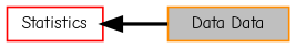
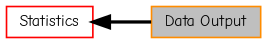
  digraph {
    rankdir=LR
    fontname="Comic Neue"
    node [fontname="Comic Neue" fontsize=10 shape=box style=filled]
-   n1 [color=darkorange fillcolor=grey75 fontcolor=black height=0.2 label="Data Data" width=0.4]
+   n1 [color=darkorange fillcolor=grey75 fontcolor=black height=0.2 label="Data Output" width=0.4]
    n2 [color=red fillcolor=white height=0.2 label=Statistics width=0.4]
    n2 -> n1 [dir=back fontname="Comic Neue" fontsize=10 labelfontname=Helvetica labelfontsize=10 shape=plaintext style=bold]
  }
